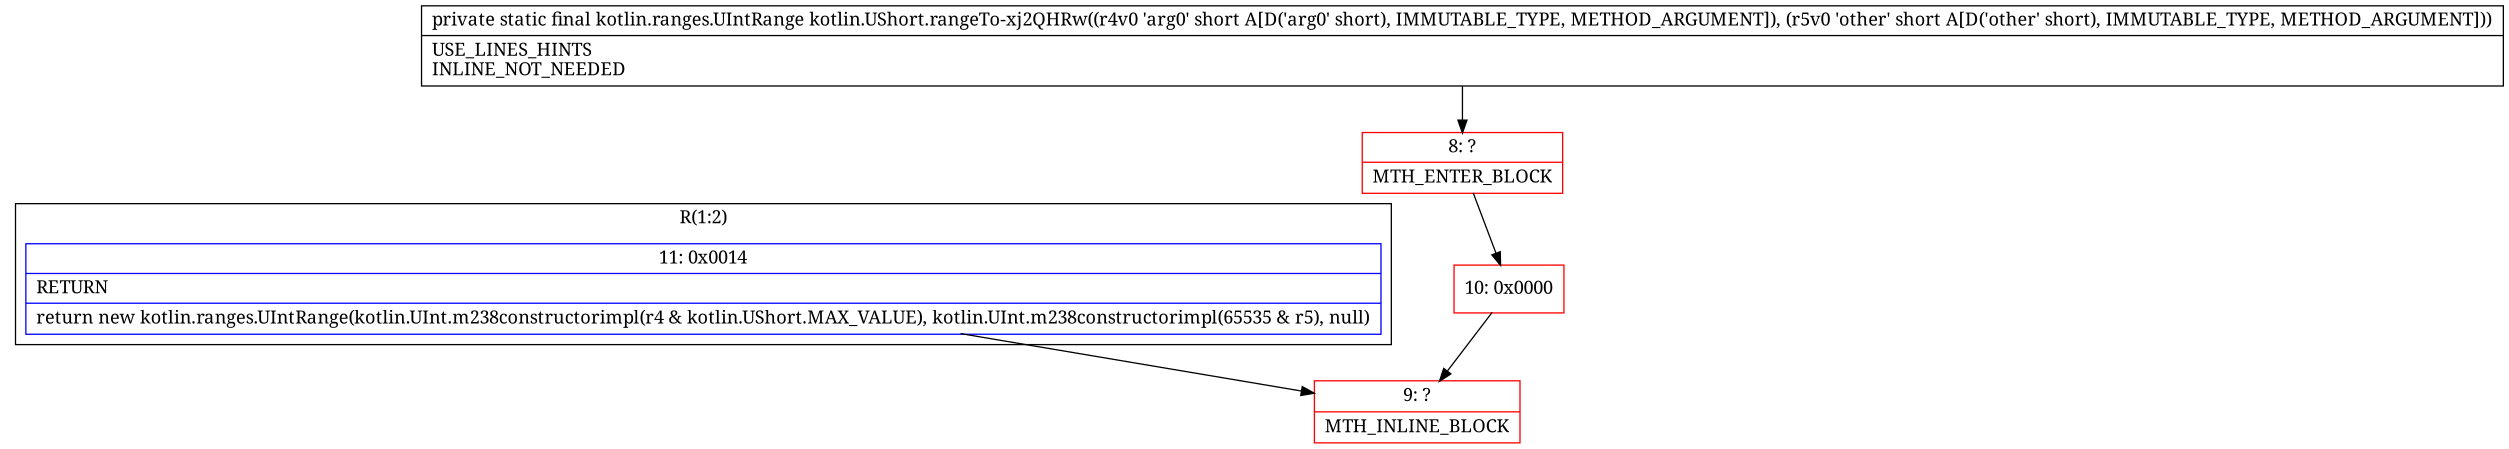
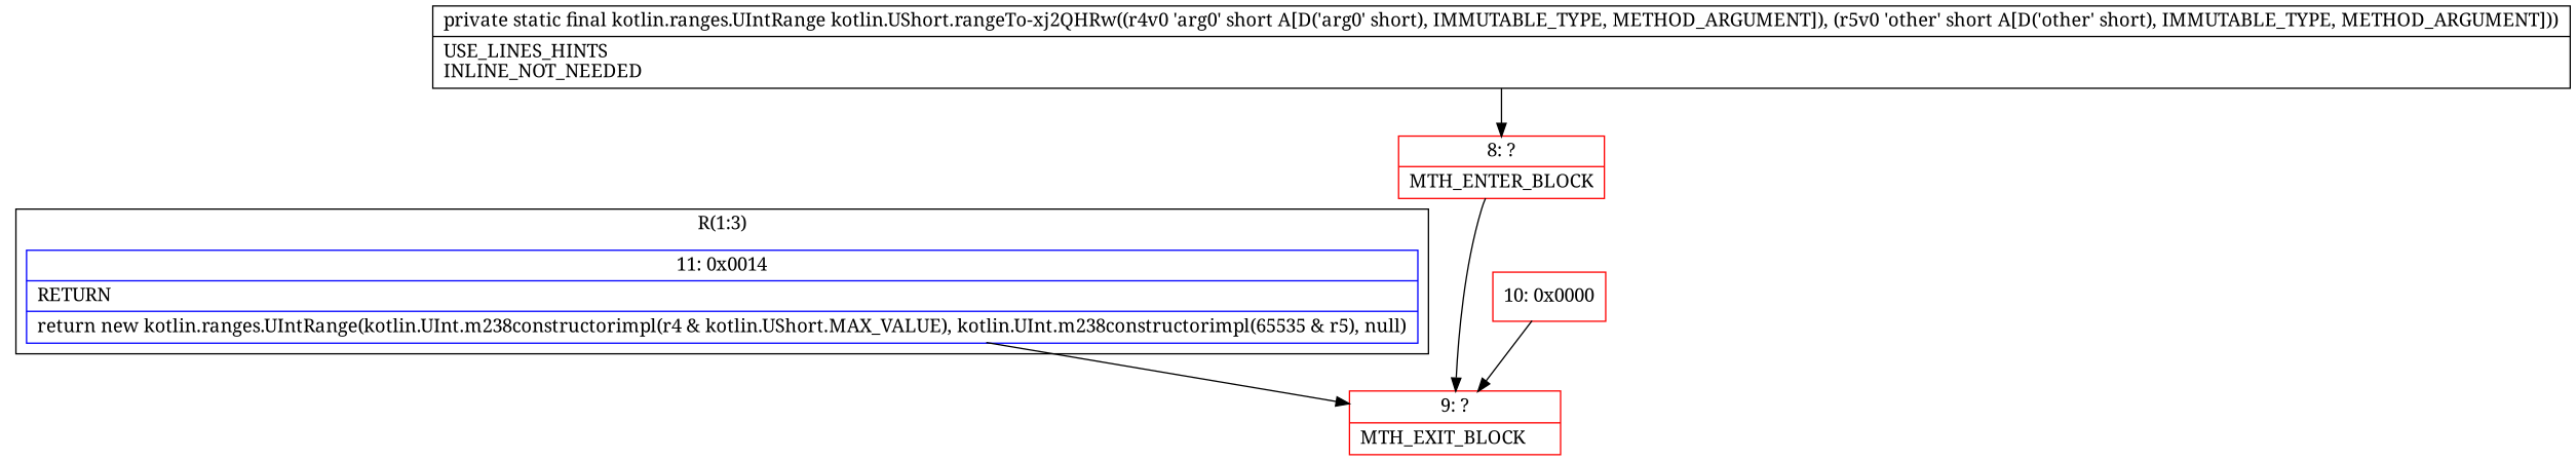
  digraph {
    fontname="Noto Serif"
    node [color=red fontname="Noto Serif" shape=record]
    edge [fontname="Noto Serif"]
    n1 [color=blue label="{11\:\ 0x0014|RETURN\l|return new kotlin.ranges.UIntRange(kotlin.UInt.m238constructorimpl(r4 & kotlin.UShort.MAX_VALUE), kotlin.UInt.m238constructorimpl(65535 & r5), null)\l}"]
-   n2 [label="{9\:\ ?|MTH_INLINE_BLOCK\l}"]
+   n2 [label="{9\:\ ?|MTH_EXIT_BLOCK\l}"]
    n3 [label="{8\:\ ?|MTH_ENTER_BLOCK\l}"]
    n4 [label="{10\:\ 0x0000}"]
    n5 [label="{private static final kotlin.ranges.UIntRange kotlin.UShort.rangeTo\-xj2QHRw((r4v0 'arg0' short A[D('arg0' short), IMMUTABLE_TYPE, METHOD_ARGUMENT]), (r5v0 'other' short A[D('other' short), IMMUTABLE_TYPE, METHOD_ARGUMENT]))  | USE_LINES_HINTS\lINLINE_NOT_NEEDED\l}" color=""]
    subgraph cluster_1 {
-     label="R(1:2)"
+     label="R(1:3)"
      n1
    }
    n1 -> n2
-   n3 -> n4
+   n3 -> n2
    n4 -> n2
    n5 -> n3
  }
